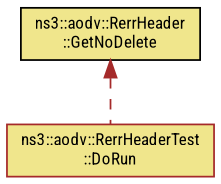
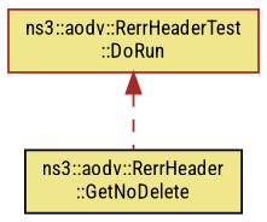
  digraph {
    rankdir=TB
    fontname="Roboto Condensed"
    node [fillcolor=khaki fontname="Roboto Condensed" fontsize=10 shape=record style=filled]
    n1 [color=black fontcolor=black height=0.2 label="ns3::aodv::RerrHeader\l::GetNoDelete" width=0.4]
    n2 [color=brown height=0.2 label="ns3::aodv::RerrHeaderTest\l::DoRun" width=0.4]
-   n1 -> n2 [color=brown dir=back fontname="Roboto Condensed" fontsize=10 labelfontname=Helvetica labelfontsize=10 style=dashed]
+   n2 -> n1 [color=brown dir=back fontname="Roboto Condensed" fontsize=10 labelfontname=Helvetica labelfontsize=10 style=dashed]
  }
